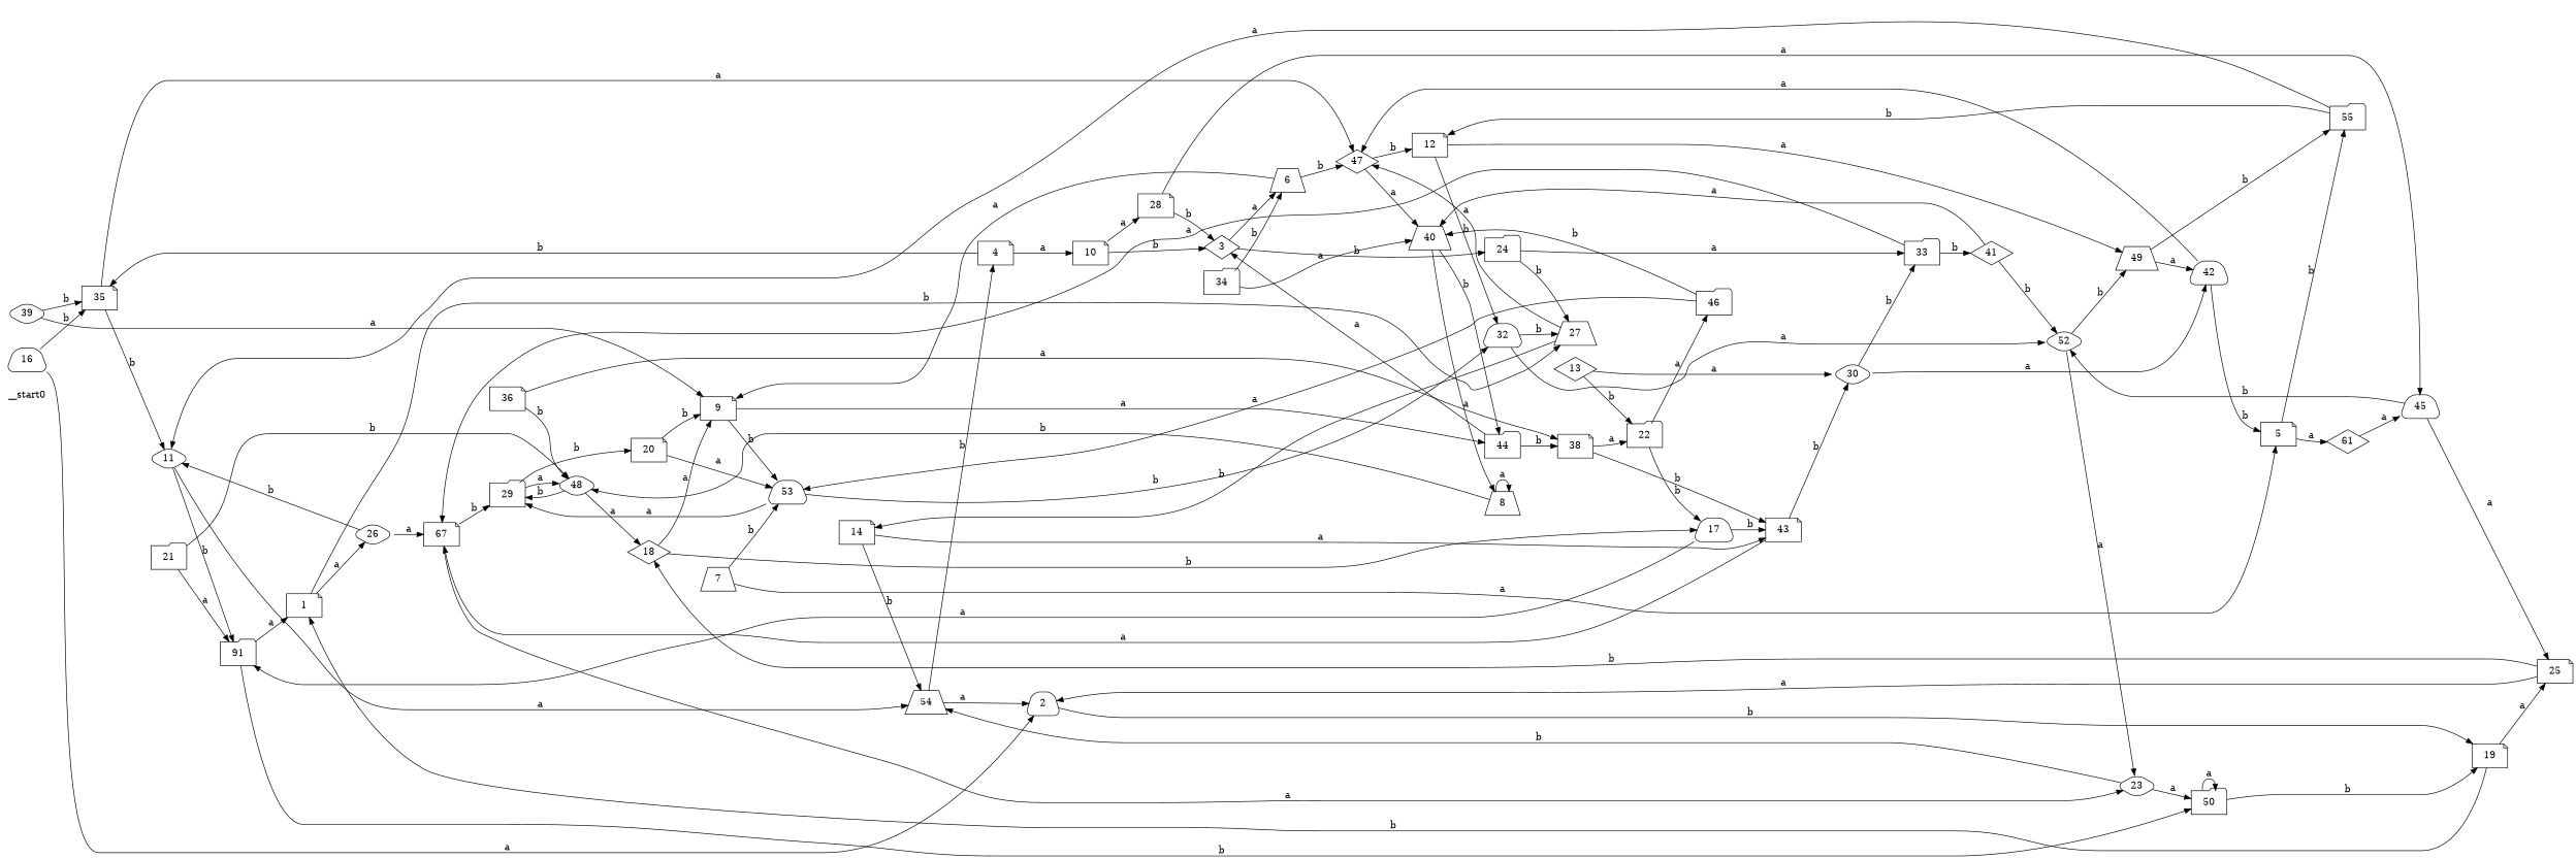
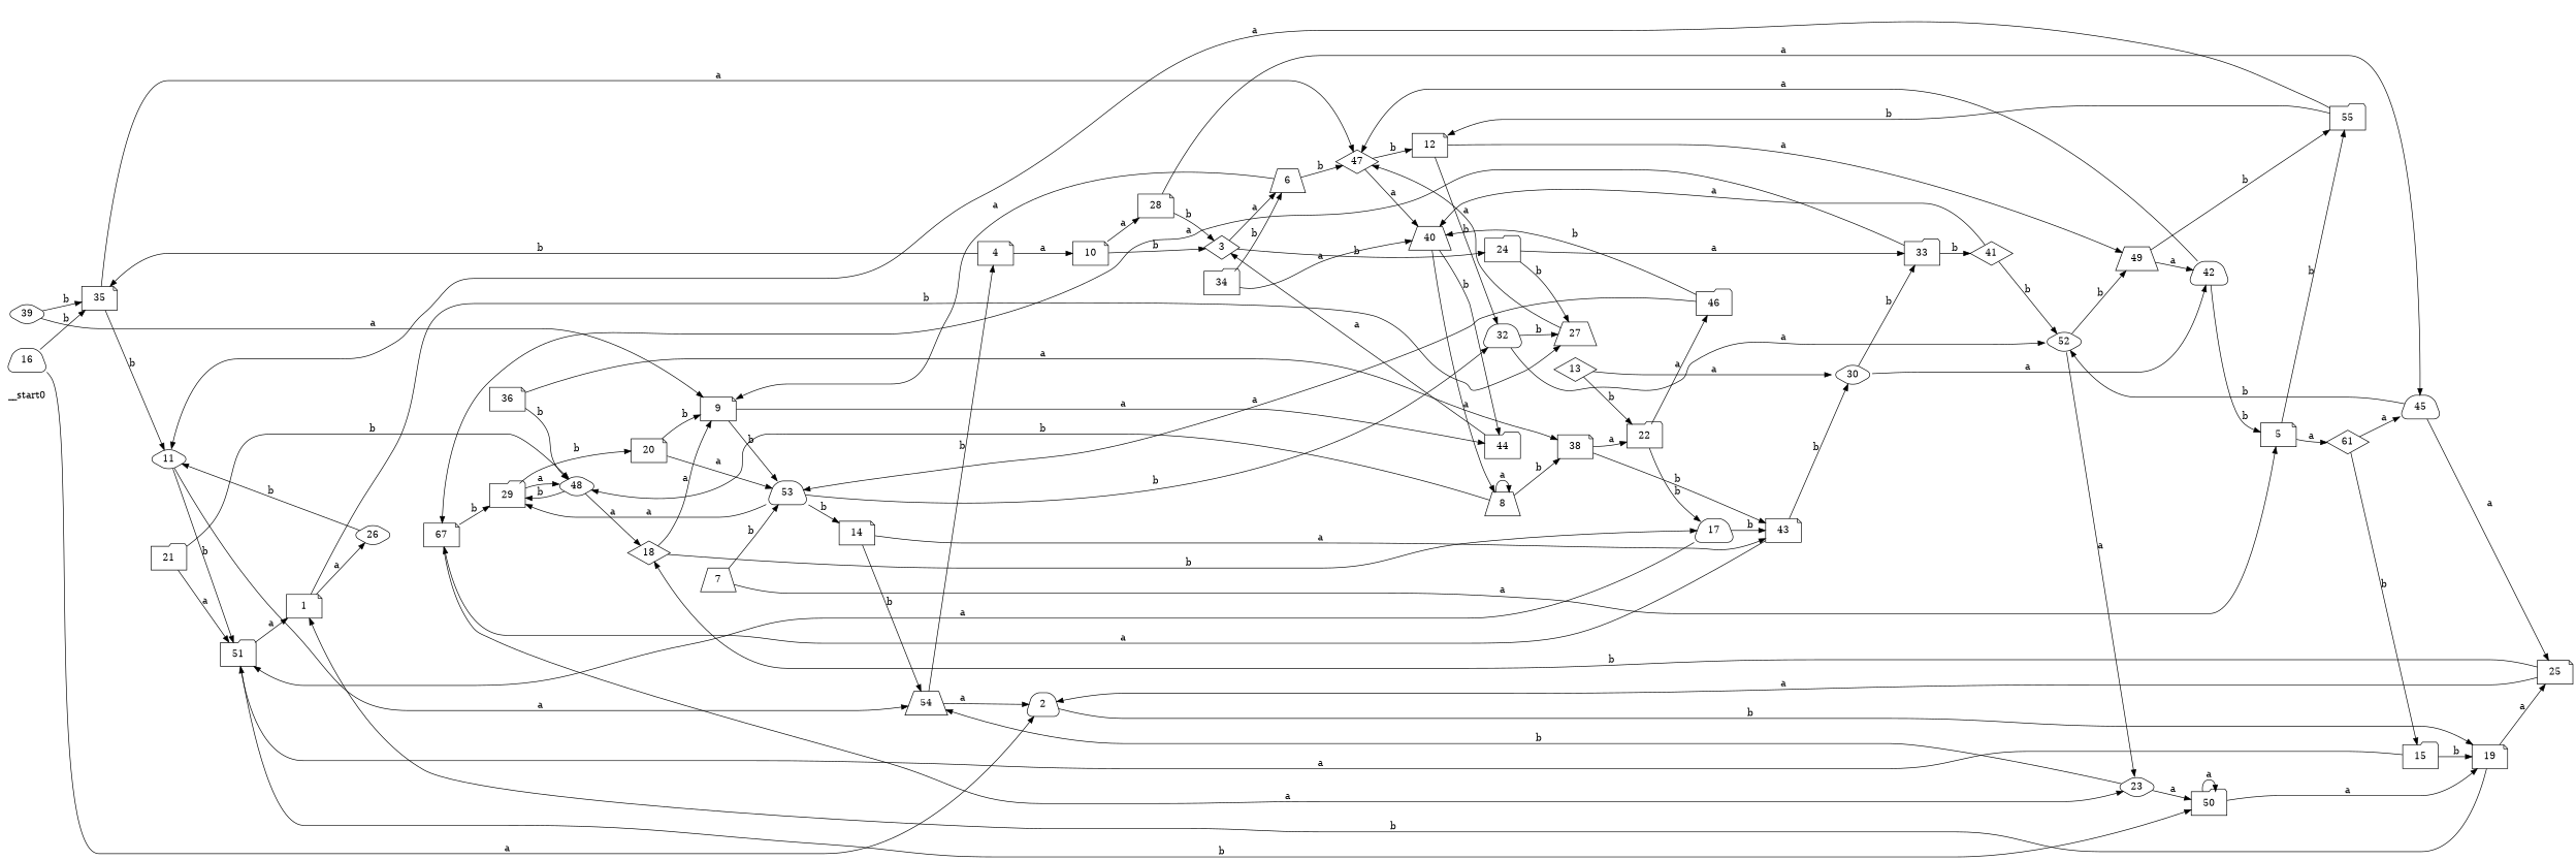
  digraph {
    rankdir=LR
    node [shape=note color=black fillcolor=white style="rounded,filled"]
    __start0 [shape=none color="" fillcolor="" style=""]
    n2 [label=39 shape=diamond]
    n3 [label=35]
    n4 [label=9]
    n5 [label=1]
    n6 [label=26 shape=diamond]
    n7 [label=27 shape=trapezium style=filled]
    n8 [label=11 shape=diamond]
    n9 [label=67]
    n10 [label=47 shape=diamond style=filled]
    n11 [label=14]
    n12 [label=2 shape=trapezium]
    n13 [label=19]
    n14 [label=25 style=filled]
    n15 [label=3 shape=diamond style=filled]
    n16 [label=6 shape=trapezium style=filled]
    n17 [label=24 shape=folder style=filled]
    n18 [label=33 shape=folder style=filled]
    n19 [label=4]
    n20 [label=10 style=filled]
    n21 [label=28 style=filled]
    n22 [label=5]
    n23 [label=61 shape=diamond style=filled]
    n24 [label=55 shape=folder]
+   n25 [label=15 shape=folder]
    n26 [label=45 shape=trapezium]
    n27 [label=12]
    n28 [label=53 shape=trapezium]
    n29 [label=44 shape=folder]
    n30 [label=40 shape=trapezium style=filled]
    n31 [label=7 shape=trapezium style=filled]
    n32 [label=32 shape=trapezium]
    n33 [label=29 shape=folder style=filled]
    n34 [label=8 shape=trapezium style=filled]
    n35 [label=48 shape=diamond]
    n36 [label=18 shape=diamond style=filled]
    n37 [label=38]
-   n38 [label=91 shape=folder]
+   n38 [label=51 shape=folder]
    n39 [label=54 shape=trapezium style=filled]
    n40 [label=50 shape=folder style=filled]
    n41 [label=49 shape=trapezium style=filled]
    n42 [label=52 shape=diamond]
    n43 [label=42 shape=trapezium]
    n44 [label=13 shape=diamond style=filled]
    n45 [label=22 shape=folder]
    n46 [label=30 shape=diamond]
    n47 [label=17 shape=trapezium]
    n48 [label=46 shape=folder]
    n49 [label=43 style=filled]
    n50 [label=16 shape=trapezium]
    n51 [label=20]
    n52 [label=21 shape=folder]
    n53 [label=23 shape=diamond]
    n54 [label=41 shape=diamond style=filled]
    n55 [label=34 shape=folder]
    n56 [label=36]
    n2 -> n3 [label=b]
    n2 -> n4 [label=a]
    n3 -> n8 [label=b]
    n3 -> n10 [label=a]
    n4 -> n28 [label=b]
    n4 -> n29 [label=a]
    n5 -> n6 [label=a]
    n5 -> n7 [label=b]
    n6 -> n8 [label=b]
-   n6 -> n9 [label=a]
    n7 -> n10 [label=a]
-   n7 -> n11 [label=b]
+   n28 -> n11 [label=b]
    n8 -> n38 [label=b]
    n8 -> n39 [label=a]
    n9 -> n33 [label=b]
    n9 -> n53 [label=a]
    n10 -> n27 [label=b]
    n10 -> n30 [label=a]
    n11 -> n39 [label=b]
    n11 -> n49 [label=a]
    n12 -> n13 [label=b]
    n13 -> n5 [label=b]
    n13 -> n14 [label=a]
    n14 -> n12 [label=a]
    n14 -> n36 [label=b]
    n15 -> n16 [label=a]
    n15 -> n17 [label=b]
    n16 -> n4 [label=a]
    n16 -> n10 [label=b]
    n17 -> n7 [label=b]
    n17 -> n18 [label=a]
    n18 -> n9 [label=a]
    n18 -> n54 [label=b]
    n19 -> n3 [label=b]
    n19 -> n20 [label=a]
    n20 -> n15 [label=b]
    n20 -> n21 [label=a]
    n21 -> n15 [label=b]
    n21 -> n26 [label=a]
    n22 -> n23 [label=a]
    n22 -> n24 [label=b]
+   n23 -> n25 [label=b]
    n23 -> n26 [label=a]
    n24 -> n8 [label=a]
    n24 -> n27 [label=b]
+   n25 -> n13 [label=b]
+   n25 -> n38 [label=a]
    n26 -> n14 [label=a]
    n26 -> n42 [label=b]
    n27 -> n32 [label=b]
    n27 -> n41 [label=a]
    n28 -> n32 [label=b]
    n28 -> n33 [label=a]
    n29 -> n15 [label=a]
-   n29 -> n37 [label=b]
+   n34 -> n37 [label=b]
    n30 -> n29 [label=b]
    n30 -> n34 [label=a]
    n31 -> n22 [label=a]
    n31 -> n28 [label=b]
    n32 -> n7 [label=b]
    n32 -> n42 [label=a]
    n33 -> n35 [label=a]
    n33 -> n51 [label=b]
    n34 -> n34 [label=a]
    n34 -> n35 [label=b]
    n35 -> n33 [label=b]
    n35 -> n36 [label=a]
    n36 -> n4 [label=a]
    n36 -> n47 [label=b]
    n37 -> n45 [label=a]
    n37 -> n49 [label=b]
    n38 -> n5 [label=a]
    n38 -> n40 [label=b]
    n39 -> n12 [label=a]
    n39 -> n19 [label=b]
-   n40 -> n13 [label=b]
+   n40 -> n13 [label=a]
    n40 -> n40 [label=a]
    n41 -> n24 [label=b]
    n41 -> n43 [label=a]
    n42 -> n41 [label=b]
    n42 -> n53 [label=a]
    n43 -> n10 [label=a]
    n43 -> n22 [label=b]
    n44 -> n45 [label=b]
    n44 -> n46 [label=a]
    n45 -> n47 [label=b]
    n45 -> n48 [label=a]
    n46 -> n18 [label=b]
    n46 -> n43 [label=a]
    n47 -> n38 [label=a]
    n47 -> n49 [label=b]
    n48 -> n28 [label=a]
    n48 -> n30 [label=b]
    n49 -> n9 [label=a]
    n49 -> n46 [label=b]
    n50 -> n3 [label=b]
    n50 -> n12 [label=a]
    n51 -> n4 [label=b]
    n51 -> n28 [label=a]
    n52 -> n35 [label=b]
    n52 -> n38 [label=a]
    n53 -> n39 [label=b]
    n53 -> n40 [label=a]
    n54 -> n30 [label=a]
    n54 -> n42 [label=b]
    n55 -> n16 [label=b]
    n55 -> n30 [label=a]
    n56 -> n35 [label=b]
    n56 -> n37 [label=a]
  }
